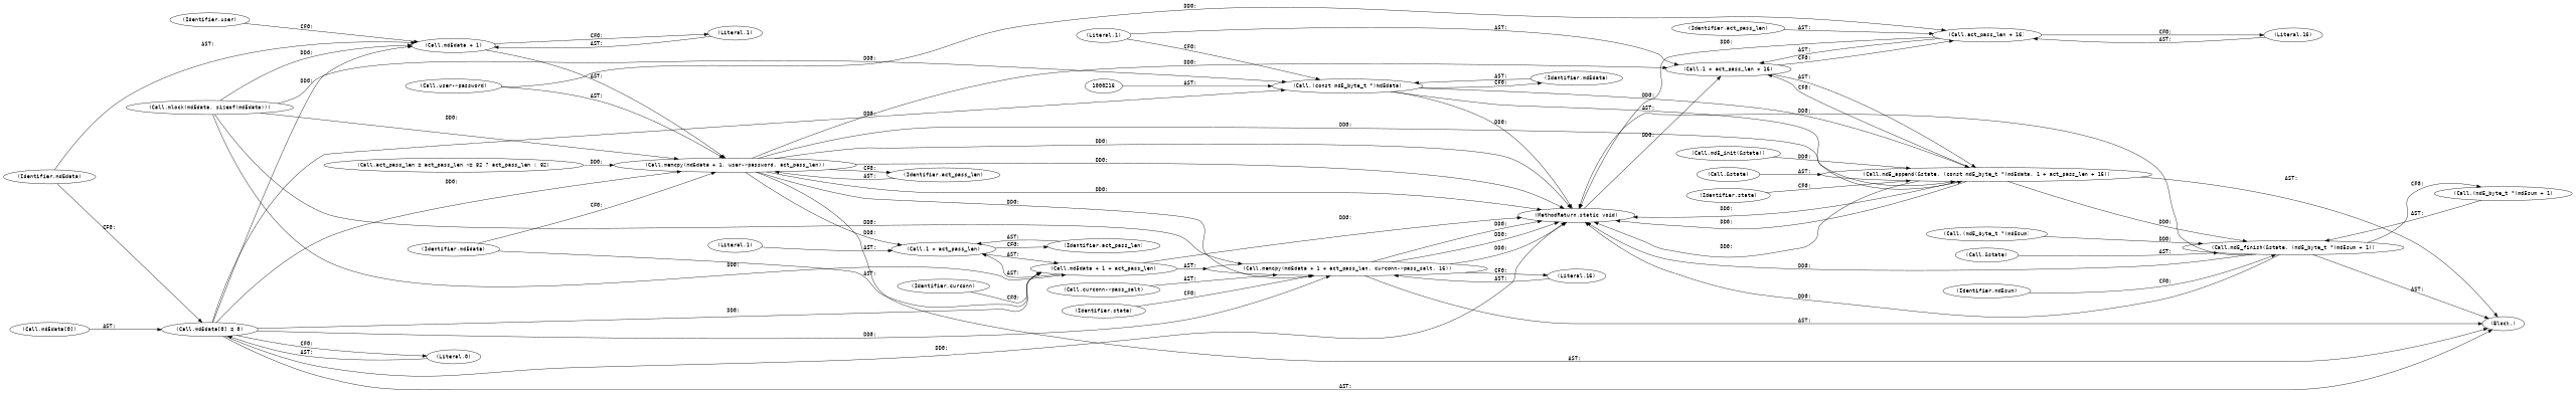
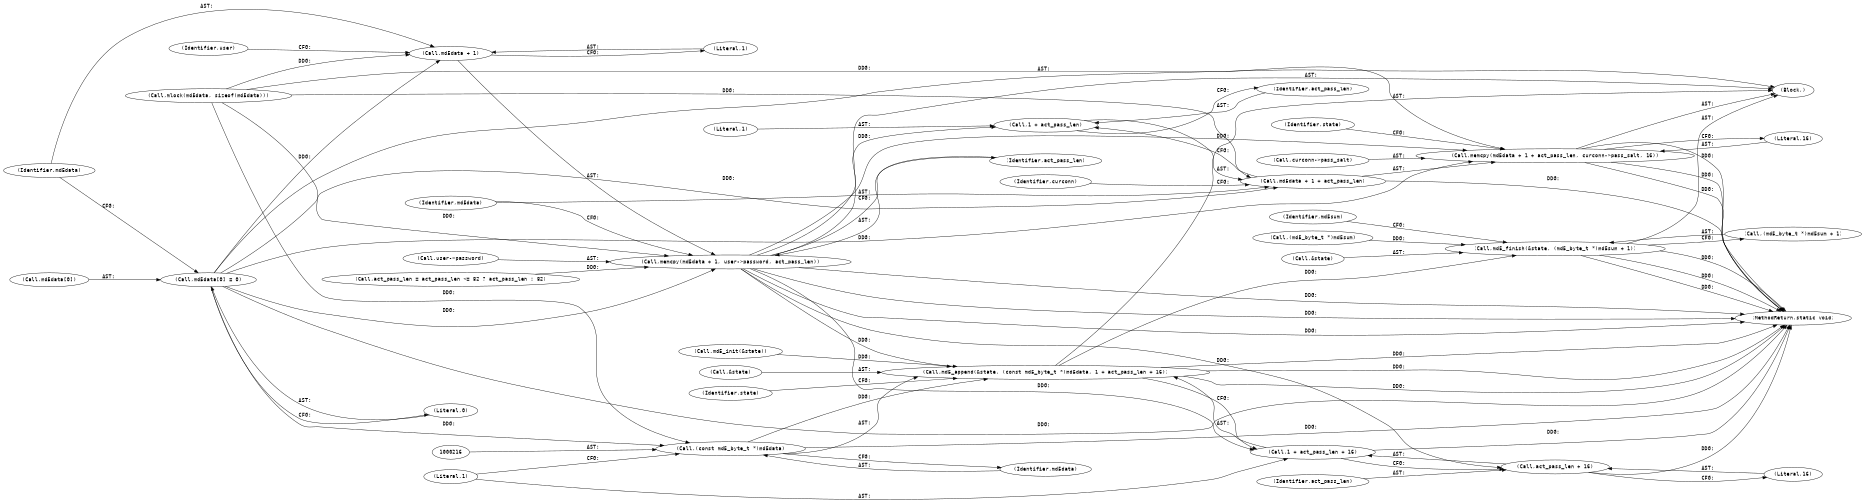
  digraph {
    fontname="DejaVu Sans Mono"
    rankdir=LR
    node [fontname="DejaVu Sans Mono"]
    edge [fontname="DejaVu Sans Mono"]
    n1 [label="(Call,md5data[0] = 0)"]
    n2 [label="(Call,memcpy(md5data + 1, user->password, act_pass_len))"]
    n3 [label="(Call,memcpy(md5data + 1 + act_pass_len, curconn->pass_salt, 16))"]
    n4 [label="(Call,md5data + 1 + act_pass_len)"]
    n5 [label="(Call,md5data + 1)"]
    n6 [label="(Call,(const md5_byte_t *)md5data)"]
    n7 [label="(MethodReturn,static void)"]
    n8 [label="(Literal,0)"]
    n9 [label="(Block,)"]
    n10 [label="(Call,1 + act_pass_len)"]
    n11 [label="(Call,md5_append(&state, (const md5_byte_t *)md5data, 1 + act_pass_len + 16))"]
    n12 [label="(Call,1 + act_pass_len + 16)"]
    n13 [label="(Call,act_pass_len + 16)"]
    n14 [label="(Identifier,act_pass_len)"]
    n15 [label="(Literal,16)"]
    n16 [label="(Literal,1)"]
    n17 [label="(Identifier,md5data)"]
    n18 [label="(Identifier,act_pass_len)"]
    n19 [label="(Call,md5_finish(&state, (md5_byte_t *)md5sum + 1))"]
    n20 [label="(Literal,16)"]
    n21 [label="(Call,(md5_byte_t *)md5sum + 1)"]
    n22 [label="(Identifier,state)"]
    n23 [label="(Call,act_pass_len = act_pass_len <= 82 ? act_pass_len : 82)"]
    n24 [label="(Literal,1)"]
    n25 [label="(Call,user->password)"]
    n26 [label="(Call,(md5_byte_t *)md5sum)"]
    n27 [label="(Identifier,act_pass_len)"]
    n28 [label="(Call,&state)"]
    n29 [label="(Call,md5_init(&state))"]
    n30 [label="(Call,md5data[0])"]
    n31 [label="(Identifier,md5data)"]
    n32 [label="(Identifier,user)"]
    n33 [label="(Identifier,curconn)"]
    n34 [label="(Literal,1)"]
    n35 [label="(Call,&state)"]
    n36 [label="(Identifier,state)"]
    n37 [label="(Identifier,md5sum)"]
    n38 [label="(Call,mlock(md5data, sizeof(md5data)))"]
    n39 [label="(Identifier,md5data)"]
    n40 [label="(Call,curconn->pass_salt)"]
    1000216
    n1 -> n2 [label="DDG: "]
    n1 -> n3 [label="DDG: "]
    n1 -> n4 [label="DDG: "]
    n1 -> n5 [label="DDG: "]
    n1 -> n6 [label="DDG: "]
    n1 -> n7 [label="DDG: "]
    n1 -> n8 [label="CFG: "]
    n1 -> n9 [label="AST: "]
    n2 -> n3 [label="DDG: "]
    n2 -> n7 [label="DDG: "]
    n2 -> n7 [label="DDG: "]
    n2 -> n7 [label="DDG: "]
    n2 -> n9 [label="AST: "]
    n2 -> n10 [label="DDG: "]
    n2 -> n11 [label="DDG: "]
    n2 -> n12 [label="DDG: "]
-   n25 -> n13 [label="DDG: "]
+   n2 -> n13 [label="DDG: "]
    n2 -> n14 [label="CFG: "]
    n3 -> n7 [label="DDG: "]
    n3 -> n7 [label="DDG: "]
    n3 -> n7 [label="DDG: "]
    n3 -> n9 [label="AST: "]
    n3 -> n15 [label="CFG: "]
    n4 -> n3 [label="AST: "]
    n4 -> n7 [label="DDG: "]
-   n4 -> n10 [label="AST: "]
+   n4 -> n10 [label="CFG: "]
    n5 -> n2 [label="AST: "]
    n5 -> n16 [label="CFG: "]
    n6 -> n7 [label="DDG: "]
    n6 -> n11 [label="AST: "]
    n6 -> n11 [label="DDG: "]
    n6 -> n17 [label="CFG: "]
    n8 -> n1 [label="AST: "]
    n10 -> n4 [label="AST: "]
    n10 -> n18 [label="CFG: "]
    n11 -> n7 [label="DDG: "]
    n11 -> n7 [label="DDG: "]
    n11 -> n7 [label="DDG: "]
    n11 -> n9 [label="AST: "]
    n11 -> n12 [label="CFG: "]
    n11 -> n19 [label="DDG: "]
-   n7 -> n12 [label="DDG: "]
+   n12 -> n7 [label="DDG: "]
    n12 -> n11 [label="AST: "]
    n12 -> n13 [label="CFG: "]
    n13 -> n7 [label="DDG: "]
    n13 -> n12 [label="AST: "]
    n13 -> n20 [label="CFG: "]
    n14 -> n2 [label="AST: "]
    n15 -> n3 [label="AST: "]
    n16 -> n5 [label="AST: "]
    n17 -> n6 [label="AST: "]
    n18 -> n10 [label="AST: "]
    n19 -> n7 [label="DDG: "]
    n19 -> n7 [label="DDG: "]
    n19 -> n7 [label="DDG: "]
    n19 -> n9 [label="AST: "]
    n19 -> n21 [label="CFG: "]
    n20 -> n13 [label="AST: "]
    n21 -> n19 [label="AST: "]
    n22 -> n3 [label="CFG: "]
    n23 -> n2 [label="DDG: "]
    n24 -> n6 [label="CFG: "]
    n24 -> n12 [label="AST: "]
    n25 -> n2 [label="AST: "]
    n26 -> n19 [label="DDG: "]
    n27 -> n13 [label="AST: "]
    n28 -> n19 [label="AST: "]
    n29 -> n11 [label="DDG: "]
    n30 -> n1 [label="AST: "]
    n31 -> n2 [label="CFG: "]
    n31 -> n4 [label="AST: "]
    n32 -> n5 [label="CFG: "]
    n33 -> n4 [label="CFG: "]
    n34 -> n10 [label="AST: "]
    n35 -> n11 [label="AST: "]
    n36 -> n11 [label="CFG: "]
    n37 -> n19 [label="CFG: "]
    n38 -> n2 [label="DDG: "]
    n38 -> n3 [label="DDG: "]
    n38 -> n4 [label="DDG: "]
    n38 -> n5 [label="DDG: "]
    n38 -> n6 [label="DDG: "]
    n39 -> n1 [label="CFG: "]
    n39 -> n5 [label="AST: "]
    n40 -> n3 [label="AST: "]
    1000216 -> n6 [label="AST: "]
  }
